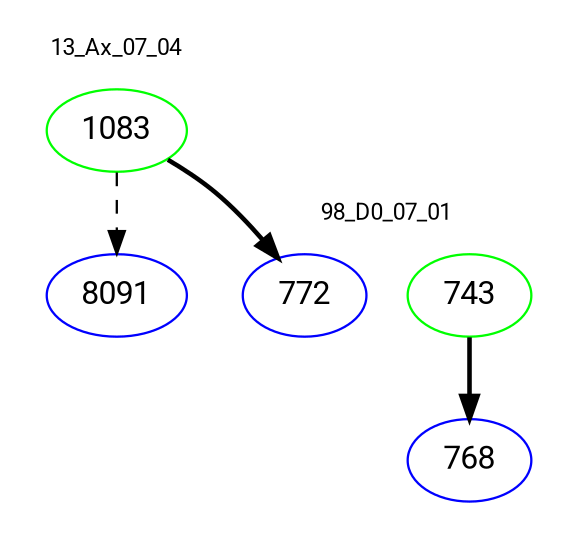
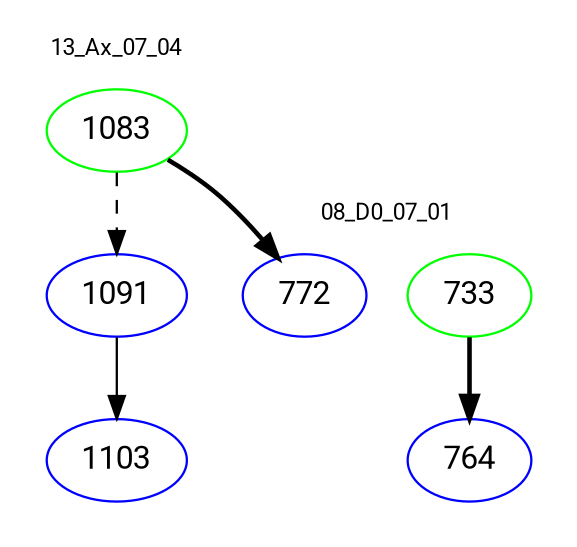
  digraph {
    fontname=Roboto
    node [color=blue fontname=Roboto]
    edge [color=black fontname=Roboto style=bold]
    n1 [color=green label=1083]
-   n2 [label=8091]
-   n4 [color=green label=743]
-   n5 [label=768]
+   n2 [label=1091]
+   n3 [label=1103]
+   n4 [color=green label=733]
+   n5 [label=764]
    n6 [label=772]
    subgraph cluster_1 {
      color=white
      fontsize=10
      label="13_Ax_07_04"
      n1
      n2
+     n3
    }
    subgraph cluster_2 {
      color=white
      fontsize=10
-     label="98_D0_07_01"
+     label="08_D0_07_01"
      n4
      n5
      n6
    }
    n1 -> n2 [style=dashed]
    n1 -> n6
+   n2 -> n3 [style=solid]
    n4 -> n5
  }
